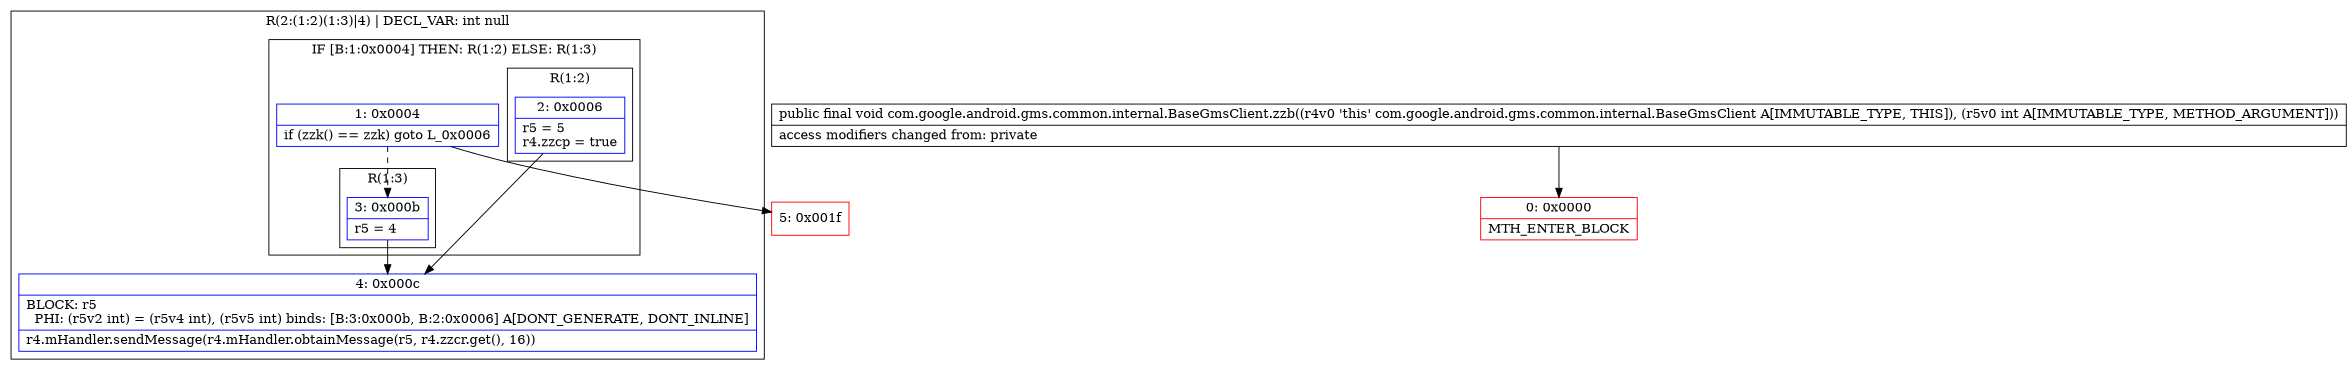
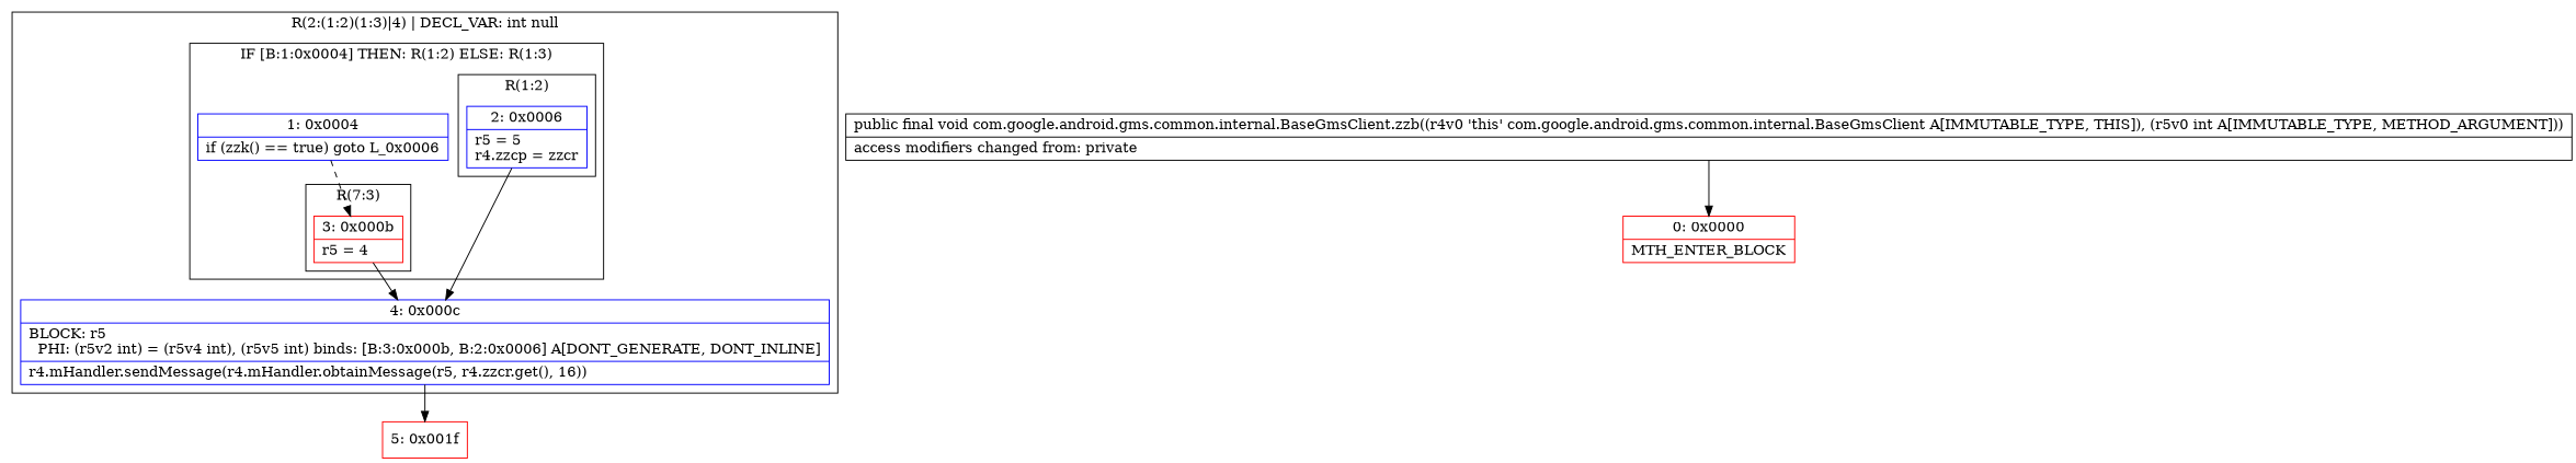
  digraph {
    node [color=blue shape=record]
-   n1 [label="{2\:\ 0x0006|r5 = 5\lr4.zzcp = true\l}"]
-   n2 [label="{3\:\ 0x000b|r5 = 4\l}"]
-   n3 [label="{1\:\ 0x0004|if (zzk() == zzk) goto L_0x0006\l}"]
+   n1 [label="{2\:\ 0x0006|r5 = 5\lr4.zzcp = zzcr\l}"]
+   n2 [color=red label="{3\:\ 0x000b|r5 = 4\l}"]
+   n3 [label="{1\:\ 0x0004|if (zzk() == true) goto L_0x0006\l}"]
    n4 [label="{4\:\ 0x000c|BLOCK: r5 \l  PHI: (r5v2 int) = (r5v4 int), (r5v5 int) binds: [B:3:0x000b, B:2:0x0006] A[DONT_GENERATE, DONT_INLINE]\l|r4.mHandler.sendMessage(r4.mHandler.obtainMessage(r5, r4.zzcr.get(), 16))\l}"]
    n5 [color=red label="{5\:\ 0x001f}"]
    n6 [color=red label="{0\:\ 0x0000|MTH_ENTER_BLOCK\l}"]
    n7 [label="{public final void com.google.android.gms.common.internal.BaseGmsClient.zzb((r4v0 'this' com.google.android.gms.common.internal.BaseGmsClient A[IMMUTABLE_TYPE, THIS]), (r5v0 int A[IMMUTABLE_TYPE, METHOD_ARGUMENT]))  | access modifiers changed from: private\l}" color=""]
    subgraph cluster_1 {
      label="R(2:(1:2)(1:3)|4) | DECL_VAR: int null\l"
      n4
      subgraph cluster_2 {
        label="IF [B:1:0x0004] THEN: R(1:2) ELSE: R(1:3)"
        n3
        subgraph cluster_3 {
          label="R(1:2)"
          n1
        }
        subgraph cluster_4 {
-         label="R(1:3)"
+         label="R(7:3)"
          n2
        }
      }
    }
    n1 -> n4
    n2 -> n4
    n3 -> n2 [style=dashed]
-   n3 -> n5
+   n4 -> n5
    n7 -> n6
  }
